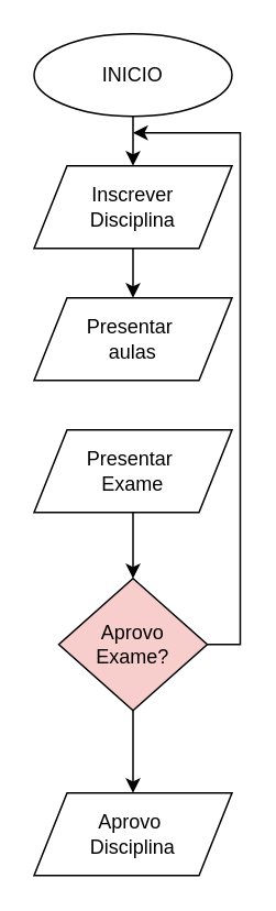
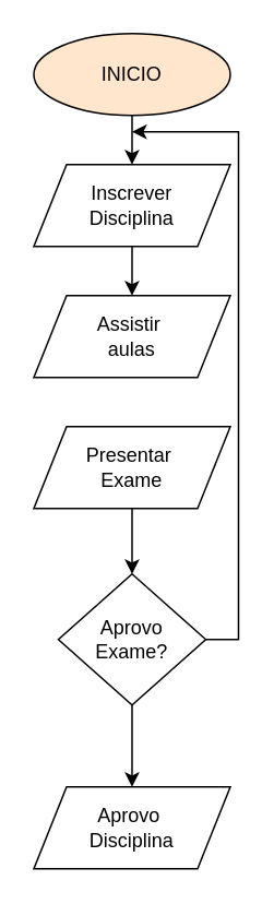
  <mxCell id="0" />
  <mxCell id="1" parent="0" />
  <mxCell id="2" style="edgeStyle=orthogonalEdgeStyle;rounded=0;orthogonalLoop=1;jettySize=auto;html=1;exitX=0.5;exitY=1;exitDx=0;exitDy=0;entryX=0.5;entryY=0;entryDx=0;entryDy=0;" edge="1" parent="1" source="3" target="5"><mxGeometry relative="1" as="geometry" /></mxCell>
- <mxCell id="3" value="INICIO" style="ellipse;whiteSpace=wrap;html=1;" vertex="1" parent="1"><mxGeometry x="20" y="20" width="120" height="50" as="geometry" /></mxCell>
+ <mxCell id="3" value="INICIO" style="ellipse;whiteSpace=wrap;html=1;fillColor=#ffe6cc;" vertex="1" parent="1"><mxGeometry x="20" y="20" width="120" height="50" as="geometry" /></mxCell>
  <mxCell id="4" style="edgeStyle=orthogonalEdgeStyle;rounded=0;orthogonalLoop=1;jettySize=auto;html=1;exitX=0.5;exitY=1;exitDx=0;exitDy=0;entryX=0.5;entryY=0;entryDx=0;entryDy=0;" edge="1" parent="1" source="5" target="6"><mxGeometry relative="1" as="geometry" /></mxCell>
  <mxCell id="5" value="Inscrever&lt;br&gt;Disciplina" style="shape=parallelogram;perimeter=parallelogramPerimeter;whiteSpace=wrap;html=1;fixedSize=1;" vertex="1" parent="1"><mxGeometry x="20" y="100" width="120" height="50" as="geometry" /></mxCell>
- <mxCell id="6" value="Presentar&amp;nbsp;&lt;br&gt;aulas" style="shape=parallelogram;perimeter=parallelogramPerimeter;whiteSpace=wrap;html=1;fixedSize=1;" vertex="1" parent="1"><mxGeometry x="20" y="180" width="120" height="50" as="geometry" /></mxCell>
+ <mxCell id="6" value="Assistir&amp;nbsp;&lt;br&gt;aulas" style="shape=parallelogram;perimeter=parallelogramPerimeter;whiteSpace=wrap;html=1;fixedSize=1;" vertex="1" parent="1"><mxGeometry x="20" y="180" width="120" height="50" as="geometry" /></mxCell>
  <mxCell id="7" style="edgeStyle=orthogonalEdgeStyle;rounded=0;orthogonalLoop=1;jettySize=auto;html=1;exitX=0.5;exitY=1;exitDx=0;exitDy=0;entryX=0.5;entryY=0;entryDx=0;entryDy=0;" edge="1" parent="1" source="8" target="11"><mxGeometry relative="1" as="geometry" /></mxCell>
  <mxCell id="8" value="Presentar&amp;nbsp;&lt;br&gt;Exame" style="shape=parallelogram;perimeter=parallelogramPerimeter;whiteSpace=wrap;html=1;fixedSize=1;" vertex="1" parent="1"><mxGeometry x="20" y="260" width="120" height="50" as="geometry" /></mxCell>
  <mxCell id="9" style="edgeStyle=orthogonalEdgeStyle;rounded=0;orthogonalLoop=1;jettySize=auto;html=1;exitX=1;exitY=0.5;exitDx=0;exitDy=0;" edge="1" parent="1" source="11"><mxGeometry relative="1" as="geometry"><mxPoint x="80" y="80" as="targetPoint" /><Array as="points"><mxPoint x="145" y="390" /><mxPoint x="145" y="80" /></Array></mxGeometry></mxCell>
  <mxCell id="10" style="edgeStyle=orthogonalEdgeStyle;rounded=0;orthogonalLoop=1;jettySize=auto;html=1;exitX=0.5;exitY=1;exitDx=0;exitDy=0;entryX=0.5;entryY=0;entryDx=0;entryDy=0;" edge="1" parent="1" source="11" target="12"><mxGeometry relative="1" as="geometry" /></mxCell>
- <mxCell id="11" value="Aprovo&lt;br&gt;Exame?" style="rhombus;whiteSpace=wrap;html=1;fillColor=#f8cecc;" vertex="1" parent="1"><mxGeometry x="35" y="350" width="90" height="80" as="geometry" /></mxCell>
+ <mxCell id="11" value="Aprovo&lt;br&gt;Exame?" style="rhombus;whiteSpace=wrap;html=1;" vertex="1" parent="1"><mxGeometry x="35" y="350" width="90" height="80" as="geometry" /></mxCell>
  <mxCell id="12" value="Aprovo&amp;nbsp;&lt;br&gt;Disciplina" style="shape=parallelogram;perimeter=parallelogramPerimeter;whiteSpace=wrap;html=1;fixedSize=1;" vertex="1" parent="1"><mxGeometry x="20" y="480" width="120" height="50" as="geometry" /></mxCell>
